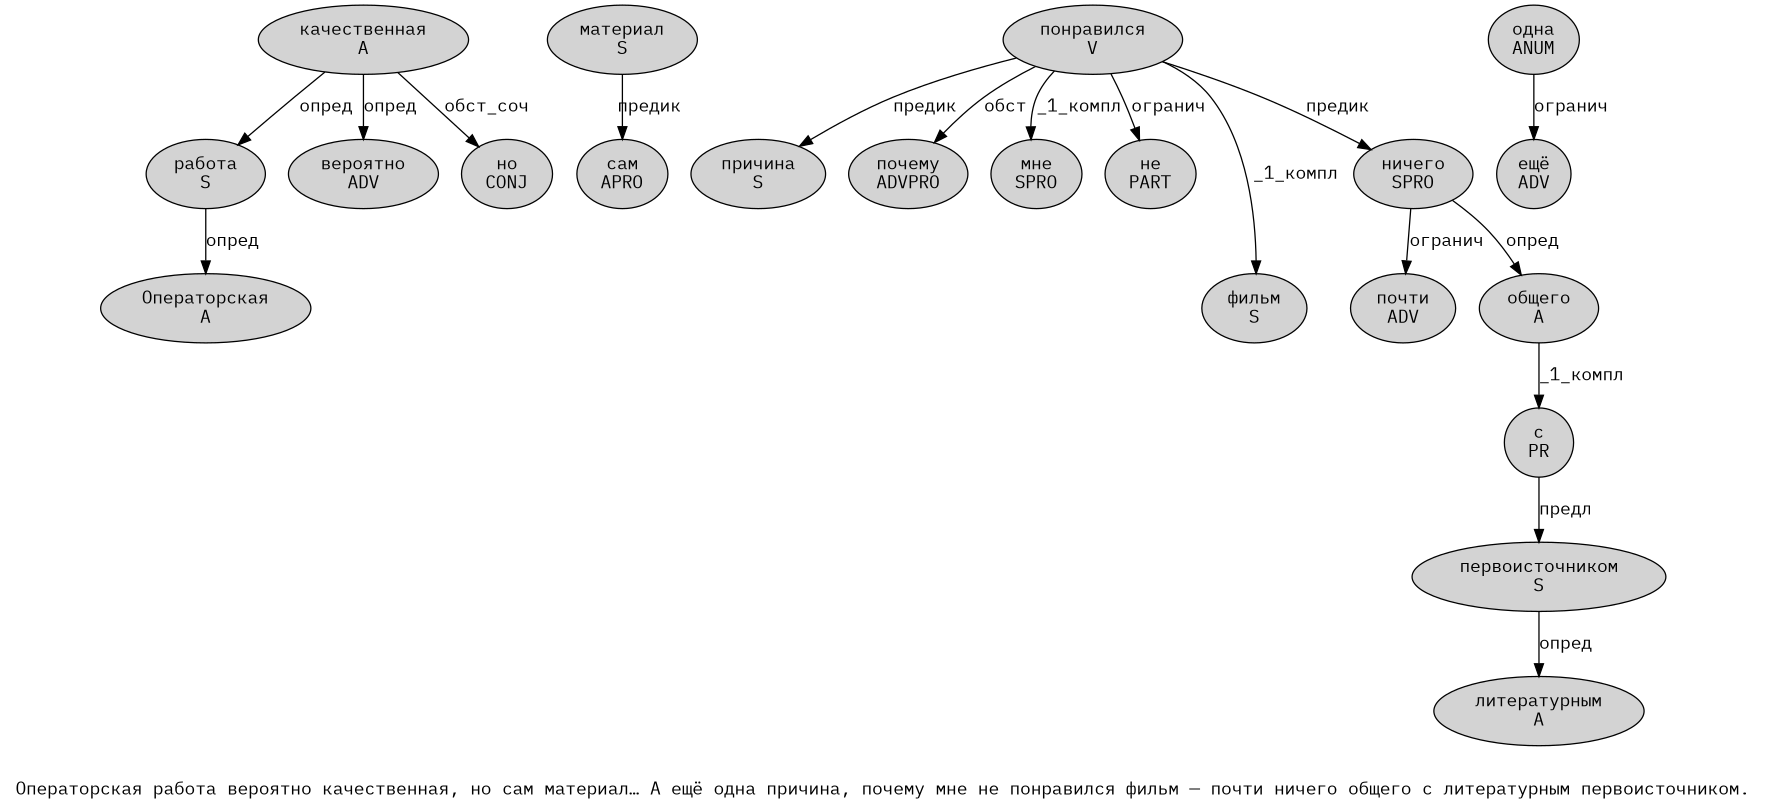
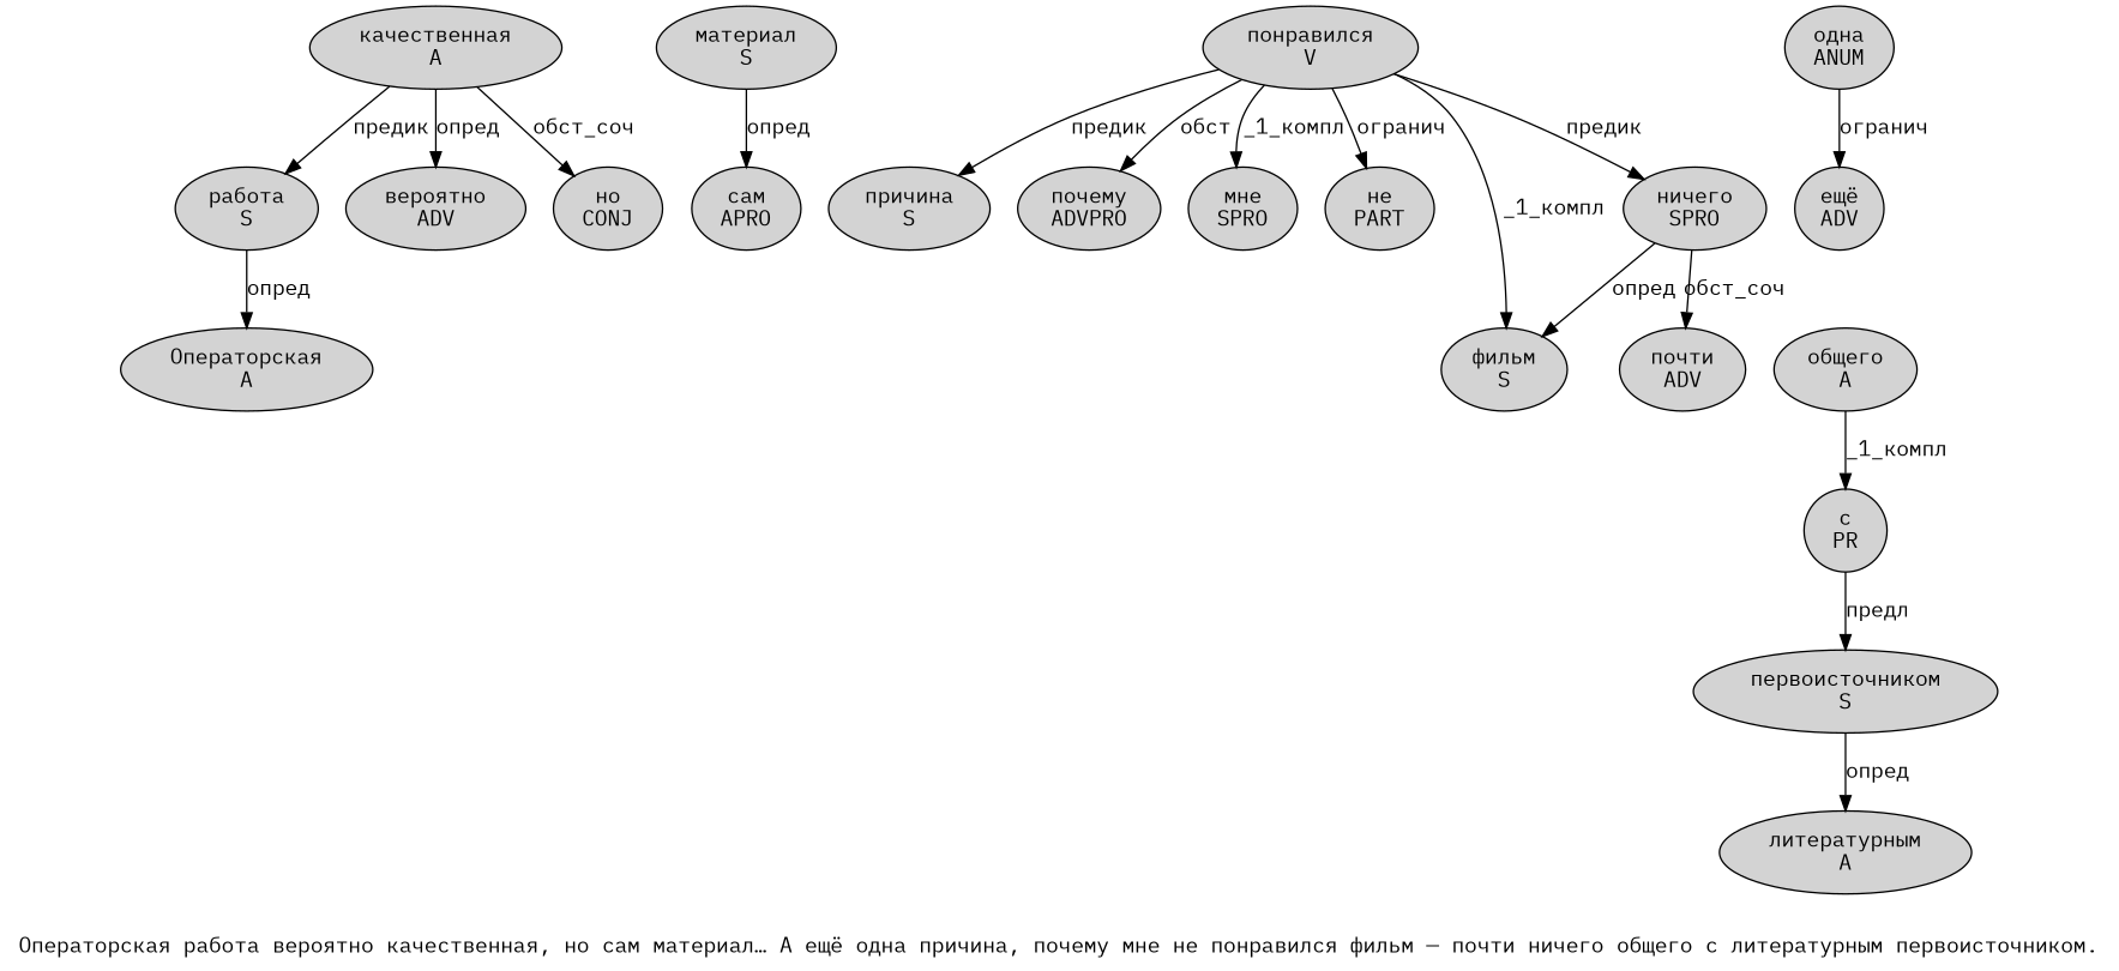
  digraph {
    fontname="IBM Plex Mono"
    label="Операторская работа вероятно качественная, но сам материал… А ещё одна причина, почему мне не понравился фильм — почти ничего общего с литературным первоисточником."
    node [fillcolor=lightgray fontname="IBM Plex Mono" penwidth=1 shape=ellipse style=filled]
    edge [fontname="IBM Plex Mono"]
    n1 [label="Операторская\nA"]
    n2 [label="работа\nS"]
    n3 [label="вероятно\nADV"]
    n4 [label="качественная\nA"]
    n5 [label="но\nCONJ"]
    n6 [label="материал\nS"]
    n7 [label="сам\nAPRO"]
    n8 [label="понравился\nV"]
    n9 [label="причина\nS"]
    n10 [label="почему\nADVPRO"]
    n11 [label="мне\nSPRO"]
    n12 [label="не\nPART"]
    n13 [label="фильм\nS"]
    n14 [label="ничего\nSPRO"]
    n15 [label="ещё\nADV"]
    n16 [label="одна\nANUM"]
    n17 [label="почти\nADV"]
    n18 [label="общего\nA"]
    n19 [label="с\nPR"]
    n20 [label="первоисточником\nS"]
    n21 [label="литературным\nA"]
    n2 -> n1 [label="опред"]
-   n4 -> n2 [label="опред"]
+   n4 -> n2 [label="предик"]
    n4 -> n3 [label="опред"]
    n4 -> n5 [label="обст_соч"]
-   n6 -> n7 [label="предик"]
+   n6 -> n7 [label="опред"]
    n8 -> n9 [label="предик"]
    n8 -> n10 [label="обст"]
    n8 -> n11 [label="_1_компл"]
    n8 -> n12 [label="огранич"]
    n8 -> n13 [label="_1_компл"]
    n8 -> n14 [label="предик"]
-   n14 -> n17 [label="огранич"]
-   n14 -> n18 [label="опред"]
+   n14 -> n17 [label="обст_соч"]
+   n14 -> n13 [label="опред"]
    n16 -> n15 [label="огранич"]
    n18 -> n19 [label="_1_компл"]
    n19 -> n20 [label="предл"]
    n20 -> n21 [label="опред"]
  }
